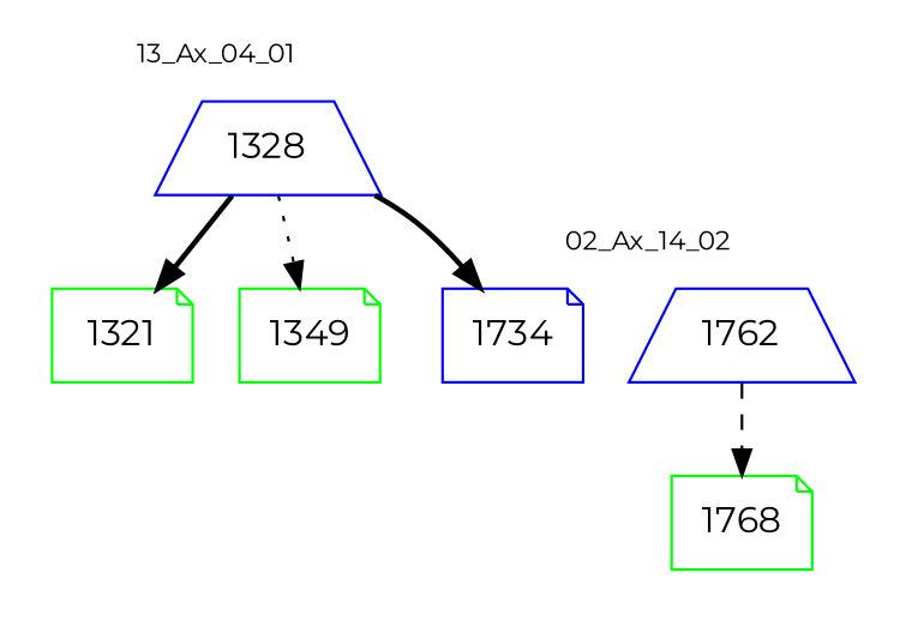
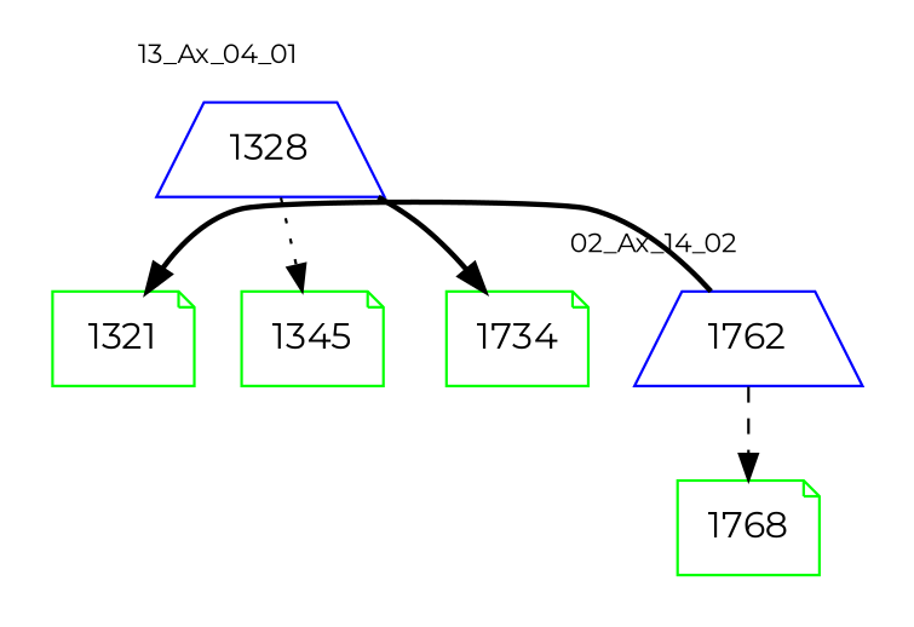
  digraph {
    fontname=Montserrat
    node [color=green fontname=Montserrat shape=note]
    edge [color=black fontname=Montserrat style=bold]
    n1 [color=blue label=1762 shape=trapezium]
-   n2 [color=blue label=1734]
+   n2 [label=1734]
    n3 [label=1768]
    n4 [color=blue label=1328 shape=trapezium]
    n5 [label=1321]
-   n6 [label=1349]
+   n6 [label=1345]
    subgraph cluster_1 {
      color=white
      fontsize=10
      label="02_Ax_14_02"
      n1
      n2
      n3
    }
    subgraph cluster_2 {
      color=white
      fontsize=10
      label="13_Ax_04_01"
      n4
      n5
      n6
    }
    n1 -> n3 [style=dashed]
    n4 -> n2
-   n4 -> n5
+   n1 -> n5
    n4 -> n6 [style=dotted]
  }
